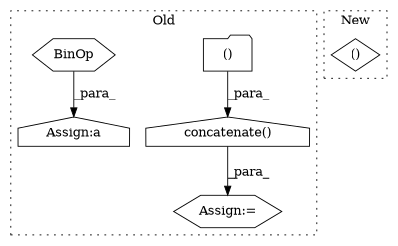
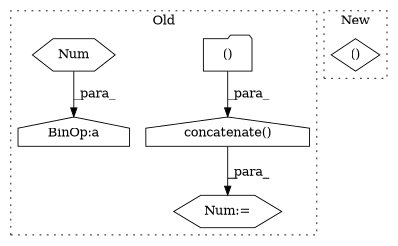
  digraph {
    node [a=54 shape=house]
    n1 [a=75 l="15,9" label="concatenate()" s="2849,2910"]
-   n2 [a=68 l=3 label="Assign:=" s=2846 shape=hexagon]
+   n2 [a=68 l=3 label="Num:=" s=2846 shape=hexagon]
    n3 [l=29 label="()" s=2880 shape=folder]
-   n4 [a=82 l=1 label="Assign:a" s=2997]
-   n5 [a=76 l=5 label=BinOp s=2998 shape=hexagon]
+   n4 [a=82 l=1 label="BinOp:a" s=2997]
+   n5 [a=76 l=5 label=Num s=2998 shape=hexagon]
    n6 [l=24 label="()" s=3087 shape=diamond]
    subgraph cluster_1 {
      label=Old
      style=dotted
      n1
      n2
      n3
      n4
      n5
    }
    subgraph cluster_2 {
      label=New
      style=dotted
      n6
    }
    n1 -> n2 [label=_para_]
    n3 -> n1 [label=_para_]
    n5 -> n4 [label=_para_]
  }
